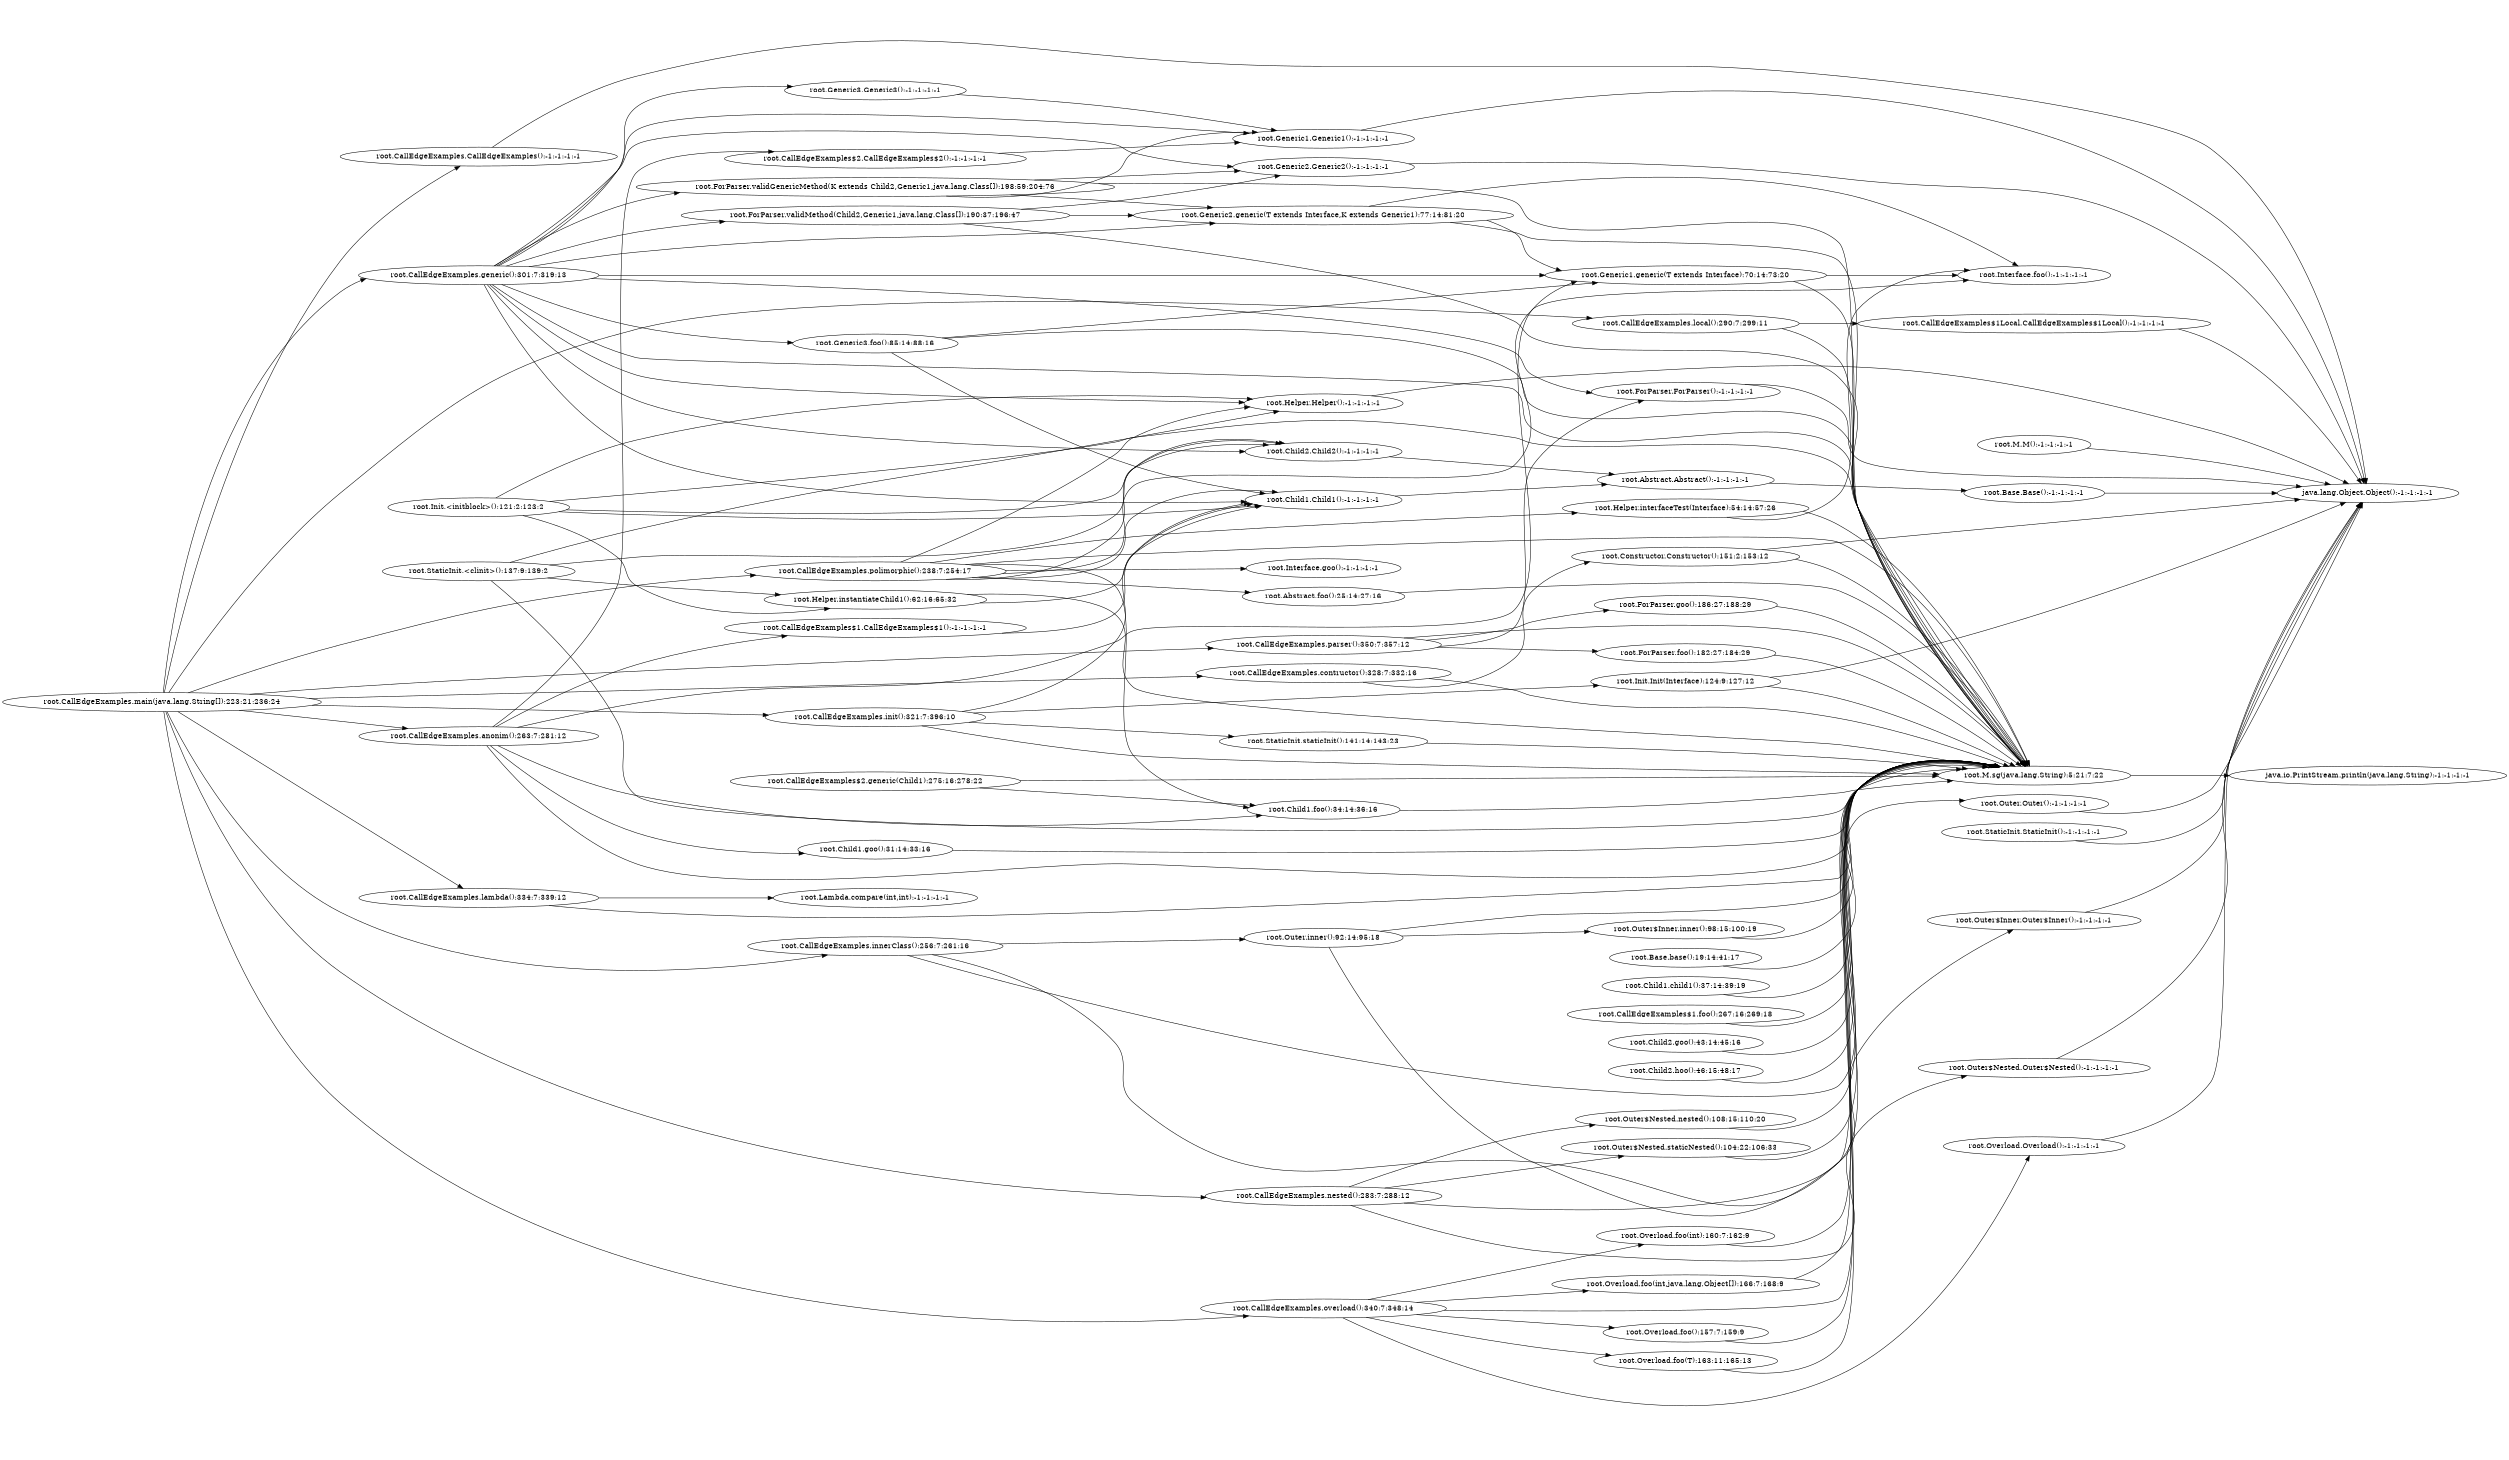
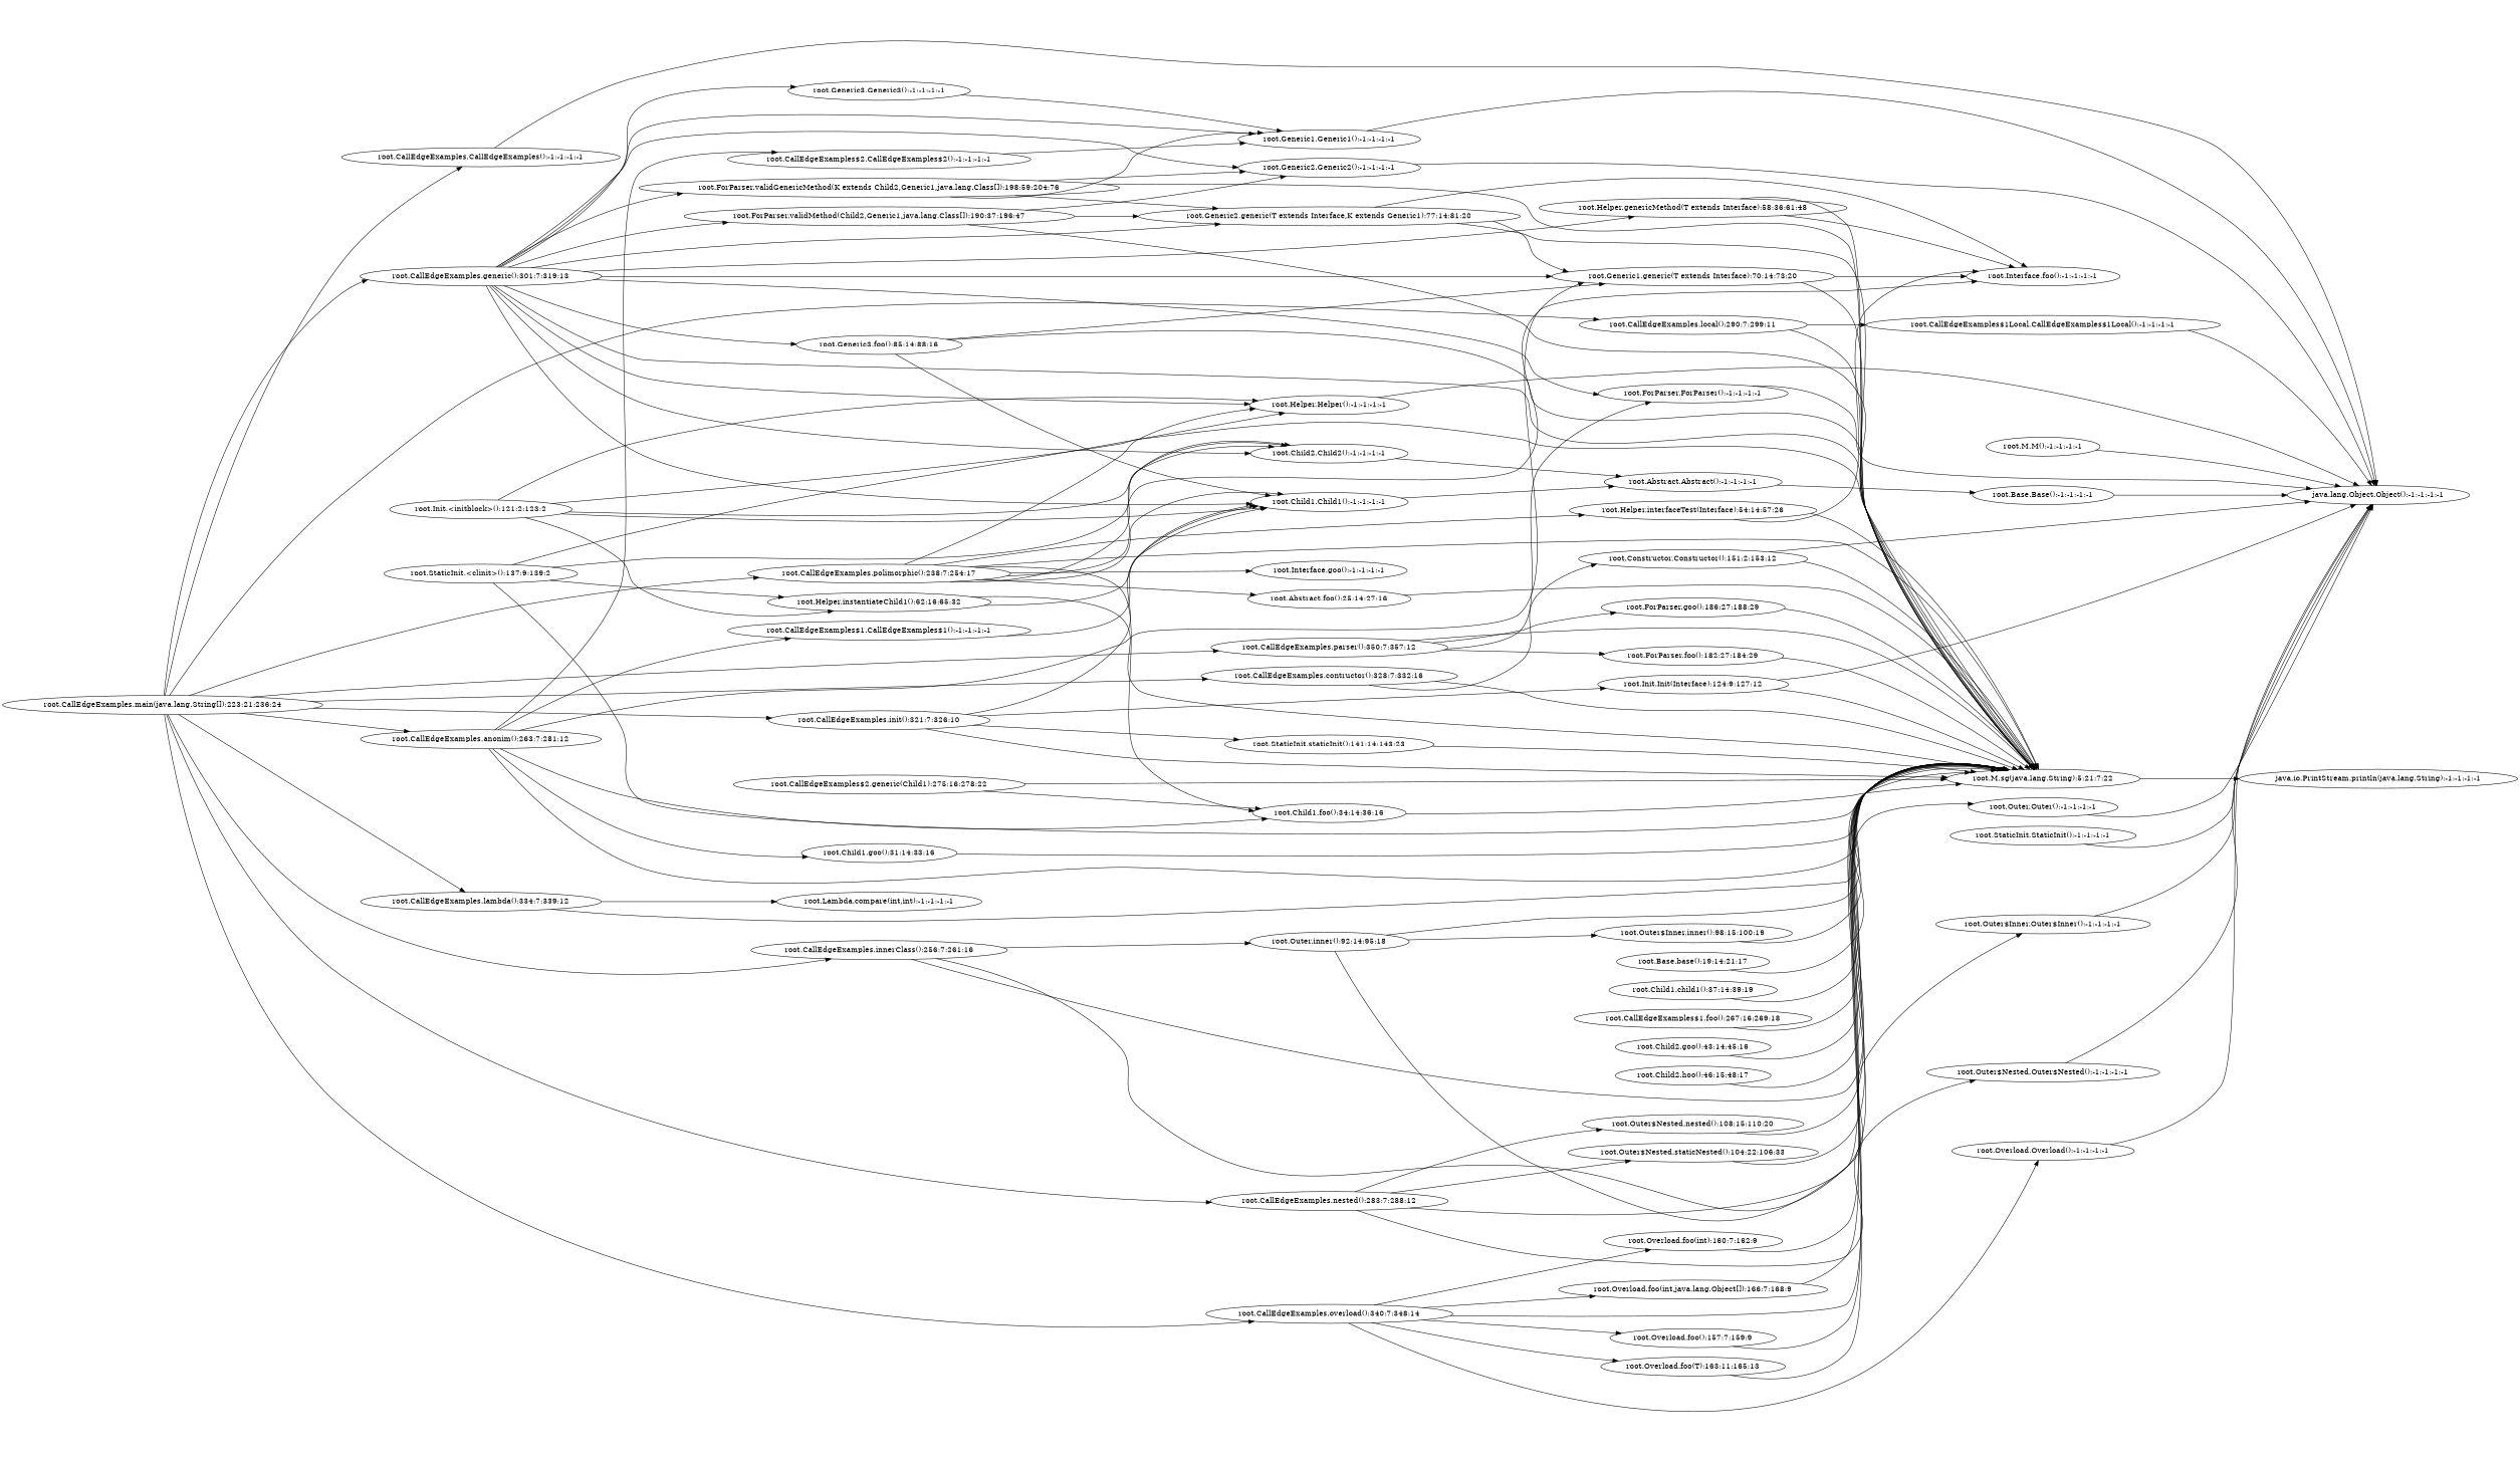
  digraph {
    rankdir=LR
    n1 [label="root.StaticInit.<clinit>():137:9:139:2"]
    n2 [label="root.Child2.Child2():-1:-1:-1:-1"]
    n3 [label="root.Helper.Helper():-1:-1:-1:-1"]
    n4 [label="root.Helper.instantiateChild1():62:16:65:32"]
    n5 [label="root.M.sg(java.lang.String):5:21:7:22"]
    n6 [label="root.Abstract.Abstract():-1:-1:-1:-1"]
    n7 [label="java.lang.Object.Object():-1:-1:-1:-1"]
    n8 [label="root.Child1.Child1():-1:-1:-1:-1"]
    n9 [label="java.io.PrintStream.println(java.lang.String):-1:-1:-1:-1"]
    n10 [label="root.Init.<initblock>():121:2:123:2"]
    n11 [label="root.Base.Base():-1:-1:-1:-1"]
    n12 [label="root.CallEdgeExamples$1.CallEdgeExamples$1():-1:-1:-1:-1"]
    n13 [label="root.CallEdgeExamples$1Local.CallEdgeExamples$1Local():-1:-1:-1:-1"]
    n14 [label="root.CallEdgeExamples$2.CallEdgeExamples$2():-1:-1:-1:-1"]
    n15 [label="root.Generic1.Generic1():-1:-1:-1:-1"]
    n16 [label="root.CallEdgeExamples.CallEdgeExamples():-1:-1:-1:-1"]
    n17 [label="root.Constructor.Constructor():151:2:153:12"]
    n18 [label="root.ForParser.ForParser():-1:-1:-1:-1"]
    n19 [label="root.Generic2.Generic2():-1:-1:-1:-1"]
    n20 [label="root.Generic3.Generic3():-1:-1:-1:-1"]
    n21 [label="root.Init.Init(Interface):124:9:127:12"]
    n22 [label="root.M.M():-1:-1:-1:-1"]
    n23 [label="root.Outer$Inner.Outer$Inner():-1:-1:-1:-1"]
    n24 [label="root.Outer$Nested.Outer$Nested():-1:-1:-1:-1"]
    n25 [label="root.Outer.Outer():-1:-1:-1:-1"]
    n26 [label="root.Overload.Overload():-1:-1:-1:-1"]
    n27 [label="root.StaticInit.StaticInit():-1:-1:-1:-1"]
    n28 [label="root.CallEdgeExamples.anonim():263:7:281:12"]
    n29 [label="root.Child1.foo():34:14:36:16"]
    n30 [label="root.Generic1.generic(T extends Interface):70:14:73:20"]
    n31 [label="root.Child1.goo():31:14:33:16"]
    n32 [label="root.Interface.foo():-1:-1:-1:-1"]
-   n33 [label="root.Base.base():19:14:41:17"]
+   n33 [label="root.Base.base():19:14:21:17"]
    n34 [label="root.Child1.child1():37:14:39:19"]
    n35 [label="root.Lambda.compare(int,int):-1:-1:-1:-1"]
    n36 [label="root.CallEdgeExamples.contructor():328:7:332:16"]
    n37 [label="root.Abstract.foo():25:14:27:16"]
    n38 [label="root.CallEdgeExamples$1.foo():267:16:269:18"]
    n39 [label="root.Generic3.foo():85:14:88:16"]
    n40 [label="root.ForParser.foo():182:27:184:29"]
    n41 [label="root.Overload.foo():157:7:159:9"]
    n42 [label="root.Overload.foo(T):163:11:165:13"]
    n43 [label="root.Overload.foo(int):160:7:162:9"]
    n44 [label="root.Overload.foo(int,java.lang.Object[]):166:7:168:9"]
    n45 [label="root.CallEdgeExamples.generic():301:7:319:13"]
    n46 [label="root.Generic2.generic(T extends Interface,K extends Generic1):77:14:81:20"]
+   n47 [label="root.Helper.genericMethod(T extends Interface):58:36:61:48"]
    n48 [label="root.ForParser.validGenericMethod(K extends Child2,Generic1,java.lang.Class[]):198:59:204:76"]
    n49 [label="root.ForParser.validMethod(Child2,Generic1,java.lang.Class[]):190:37:196:47"]
    n50 [label="root.CallEdgeExamples$2.generic(Child1):275:16:278:22"]
    n51 [label="root.Interface.goo():-1:-1:-1:-1"]
    n52 [label="root.Child2.goo():43:14:45:16"]
    n53 [label="root.ForParser.goo():186:27:188:29"]
    n54 [label="root.Child2.hoo():46:15:48:17"]
-   n55 [label="root.CallEdgeExamples.init():321:7:396:10"]
+   n55 [label="root.CallEdgeExamples.init():321:7:326:10"]
    n56 [label="root.StaticInit.staticInit():141:14:143:23"]
    n57 [label="root.Outer.inner():92:14:95:18"]
    n58 [label="root.Outer$Inner.inner():98:15:100:19"]
    n59 [label="root.CallEdgeExamples.innerClass():256:7:261:16"]
    n60 [label="root.Helper.interfaceTest(Interface):54:14:57:26"]
    n61 [label="root.CallEdgeExamples.lambda():334:7:339:12"]
    n62 [label="root.CallEdgeExamples.local():290:7:299:11"]
    n63 [label="root.CallEdgeExamples.main(java.lang.String[]):223:21:236:24"]
    n64 [label="root.CallEdgeExamples.nested():283:7:288:12"]
    n65 [label="root.CallEdgeExamples.overload():340:7:348:14"]
    n66 [label="root.CallEdgeExamples.parser():350:7:357:12"]
    n67 [label="root.CallEdgeExamples.polimorphic():238:7:254:17"]
    n68 [label="root.Outer$Nested.nested():108:15:110:20"]
    n69 [label="root.Outer$Nested.staticNested():104:22:106:33"]
    n1 -> n2
    n1 -> n3
    n1 -> n4
    n1 -> n5
    n2 -> n6
    n3 -> n7
    n4 -> n5
    n4 -> n8
    n5 -> n9
    n6 -> n11
    n8 -> n6
    n10 -> n2
    n10 -> n3
    n10 -> n4
    n10 -> n5
    n10 -> n8
    n11 -> n7
    n12 -> n8
    n13 -> n7
    n14 -> n15
    n15 -> n7
    n16 -> n7
    n17 -> n5
    n17 -> n7
    n18 -> n7
    n19 -> n7
    n20 -> n15
    n21 -> n5
    n21 -> n7
    n22 -> n7
    n23 -> n7
    n24 -> n7
    n25 -> n7
    n26 -> n7
    n27 -> n7
    n28 -> n5
    n28 -> n12
    n28 -> n14
    n28 -> n29
    n28 -> n30
    n28 -> n31
    n29 -> n5
    n30 -> n5
    n30 -> n32
    n31 -> n5
    n33 -> n5
    n34 -> n5
    n36 -> n5
    n36 -> n17
    n37 -> n5
    n38 -> n5
    n39 -> n5
    n39 -> n8
    n39 -> n30
    n40 -> n5
    n41 -> n5
    n42 -> n5
    n43 -> n5
    n44 -> n5
    n45 -> n2
    n45 -> n3
    n45 -> n5
    n45 -> n8
    n45 -> n15
    n45 -> n18
    n45 -> n19
    n45 -> n20
    n45 -> n30
    n45 -> n39
    n45 -> n46
+   n45 -> n47
    n45 -> n48
    n45 -> n49
    n46 -> n5
    n46 -> n30
    n46 -> n32
+   n47 -> n5
+   n47 -> n32
    n48 -> n5
    n48 -> n15
    n48 -> n19
    n48 -> n46
    n49 -> n5
    n49 -> n19
    n49 -> n46
    n50 -> n5
    n50 -> n29
    n52 -> n5
    n53 -> n5
    n54 -> n5
    n55 -> n5
    n55 -> n8
    n55 -> n21
    n55 -> n56
    n56 -> n5
    n57 -> n5
    n57 -> n23
    n57 -> n58
    n58 -> n5
    n59 -> n5
    n59 -> n25
    n59 -> n57
    n60 -> n5
    n60 -> n32
    n61 -> n5
    n61 -> n35
    n62 -> n5
    n62 -> n13
    n63 -> n16
    n63 -> n28
    n63 -> n36
    n63 -> n45
    n63 -> n55
    n63 -> n59
    n63 -> n61
    n63 -> n62
    n63 -> n64
    n63 -> n65
    n63 -> n66
    n63 -> n67
    n64 -> n5
    n64 -> n24
    n64 -> n68
    n64 -> n69
    n65 -> n5
    n65 -> n26
    n65 -> n41
    n65 -> n42
    n65 -> n43
    n65 -> n44
    n66 -> n5
    n66 -> n18
    n66 -> n40
    n66 -> n53
    n67 -> n2
    n67 -> n3
    n67 -> n5
    n67 -> n8
    n67 -> n29
    n67 -> n32
    n67 -> n37
    n67 -> n51
    n67 -> n60
    n68 -> n5
    n69 -> n5
  }
